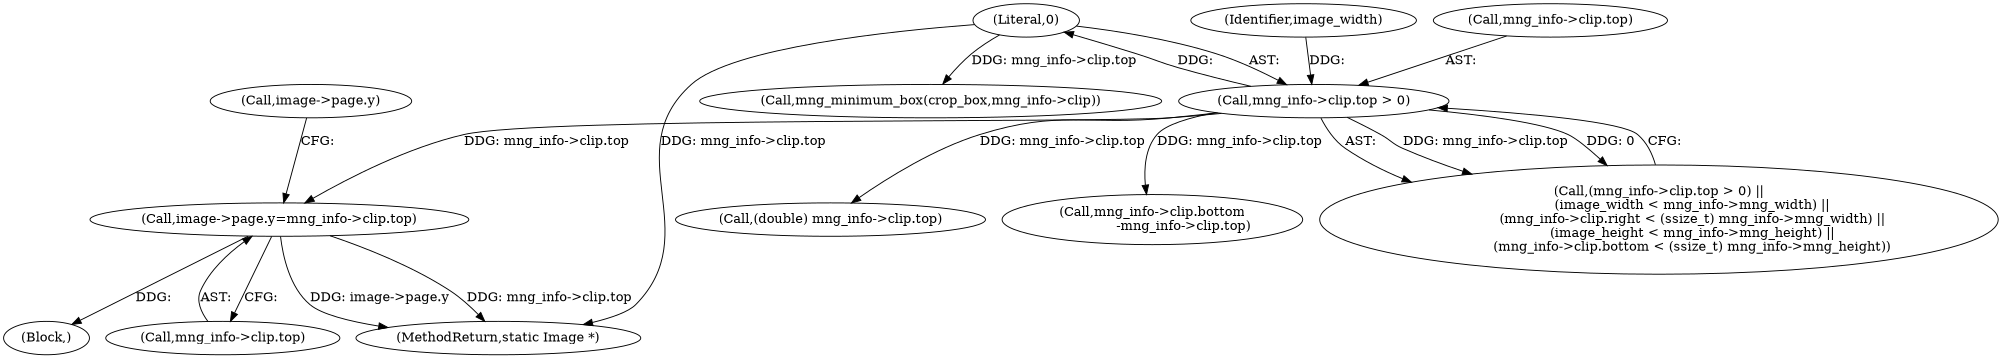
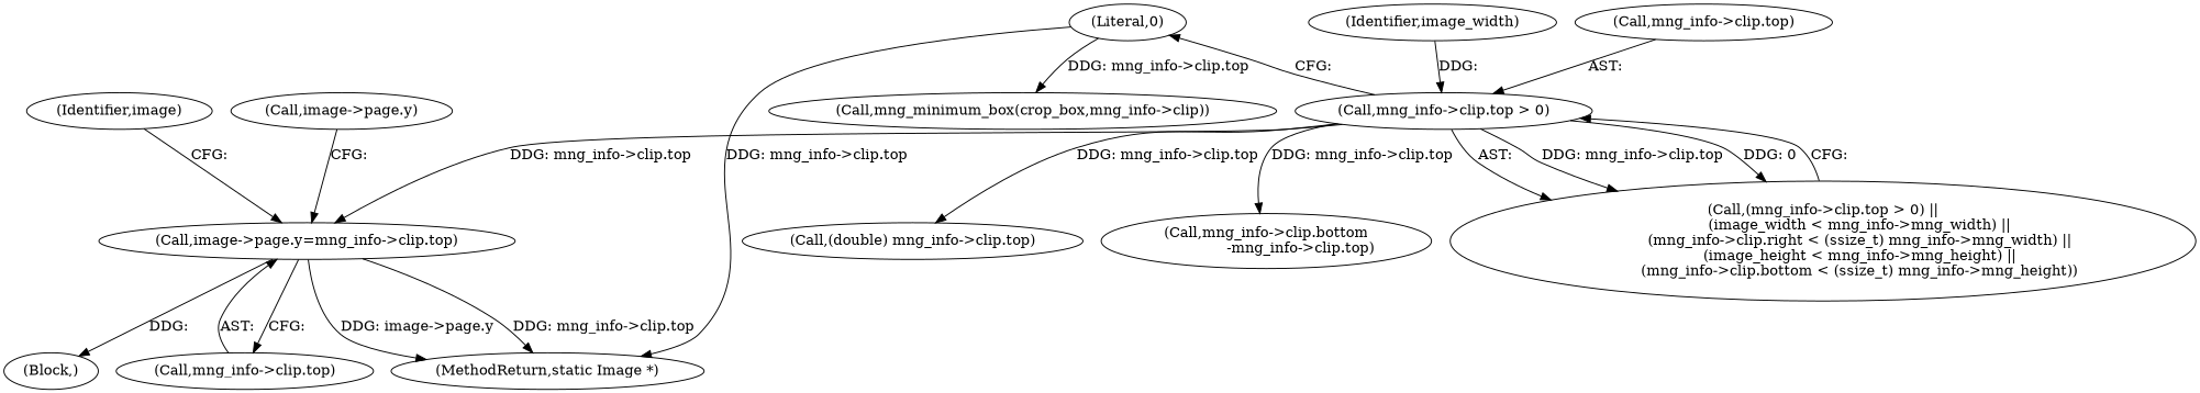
  digraph {
    n1 [label="(Call,image->page.y=mng_info->clip.top)"]
    n2 [label="(Call,mng_info->clip.top)"]
    n3 [label="(Block,)"]
    n4 [label="(MethodReturn,static Image *)"]
    n5 [label="(Call,mng_info->clip.top > 0)"]
    n6 [label="(Call,(mng_info->clip.top > 0) ||\n                (image_width < mng_info->mng_width) ||\n                (mng_info->clip.right < (ssize_t) mng_info->mng_width) ||\n                (image_height < mng_info->mng_height) ||\n                (mng_info->clip.bottom < (ssize_t) mng_info->mng_height))"]
    n7 [label="(Call,(double) mng_info->clip.top)"]
    n8 [label="(Literal,0)"]
    n9 [label="(Call,mng_info->clip.bottom\n               -mng_info->clip.top)"]
    n10 [label="(Call,mng_minimum_box(crop_box,mng_info->clip))"]
    n11 [label="(Call,image->page.y)"]
    n12 [label="(Identifier,image_width)"]
+   n13 [label="(Identifier,image)"]
    n14 [label="(Call,mng_info->clip.top)"]
    n1 -> n2 [label="CFG: "]
    n1 -> n3 [label="DDG: "]
    n1 -> n4 [label="DDG: image->page.y"]
    n1 -> n4 [label="DDG: mng_info->clip.top"]
    n2 -> n1 [label="AST: "]
    n5 -> n1 [label="DDG: mng_info->clip.top"]
    n5 -> n6 [label="AST: "]
    n5 -> n6 [label="DDG: mng_info->clip.top"]
    n5 -> n6 [label="DDG: 0"]
    n5 -> n7 [label="DDG: mng_info->clip.top"]
-   n5 -> n8 [label="DDG: "]
+   n5 -> n8 [label="CFG: "]
    n5 -> n9 [label="DDG: mng_info->clip.top"]
    n6 -> n5 [label="CFG: "]
    n8 -> n4 [label="DDG: mng_info->clip.top"]
-   n8 -> n5 [label="AST: "]
    n8 -> n10 [label="DDG: mng_info->clip.top"]
    n11 -> n1 [label="CFG: "]
    n12 -> n5 [label="DDG: "]
+   n13 -> n1 [label="CFG: "]
    n14 -> n5 [label="AST: "]
  }
